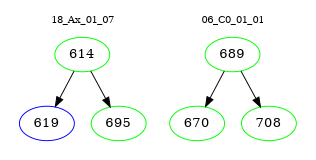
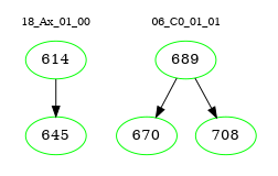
  digraph {
    node [color=green]
    edge [color=black]
    n1 [label=614]
-   n2 [color=blue label=619]
-   n3 [label=695]
+   n3 [label=645]
    n4 [label=689]
    n5 [label=670]
    n6 [label=708]
    subgraph cluster_1 {
      color=white
      fontsize=10
-     label="18_Ax_01_07"
+     label="18_Ax_01_00"
      n1
-     n2
      n3
    }
    subgraph cluster_2 {
      color=white
      fontsize=10
      label="06_C0_01_01"
      n4
      n5
      n6
    }
-   n1 -> n2
    n1 -> n3
    n4 -> n5
    n4 -> n6
  }
